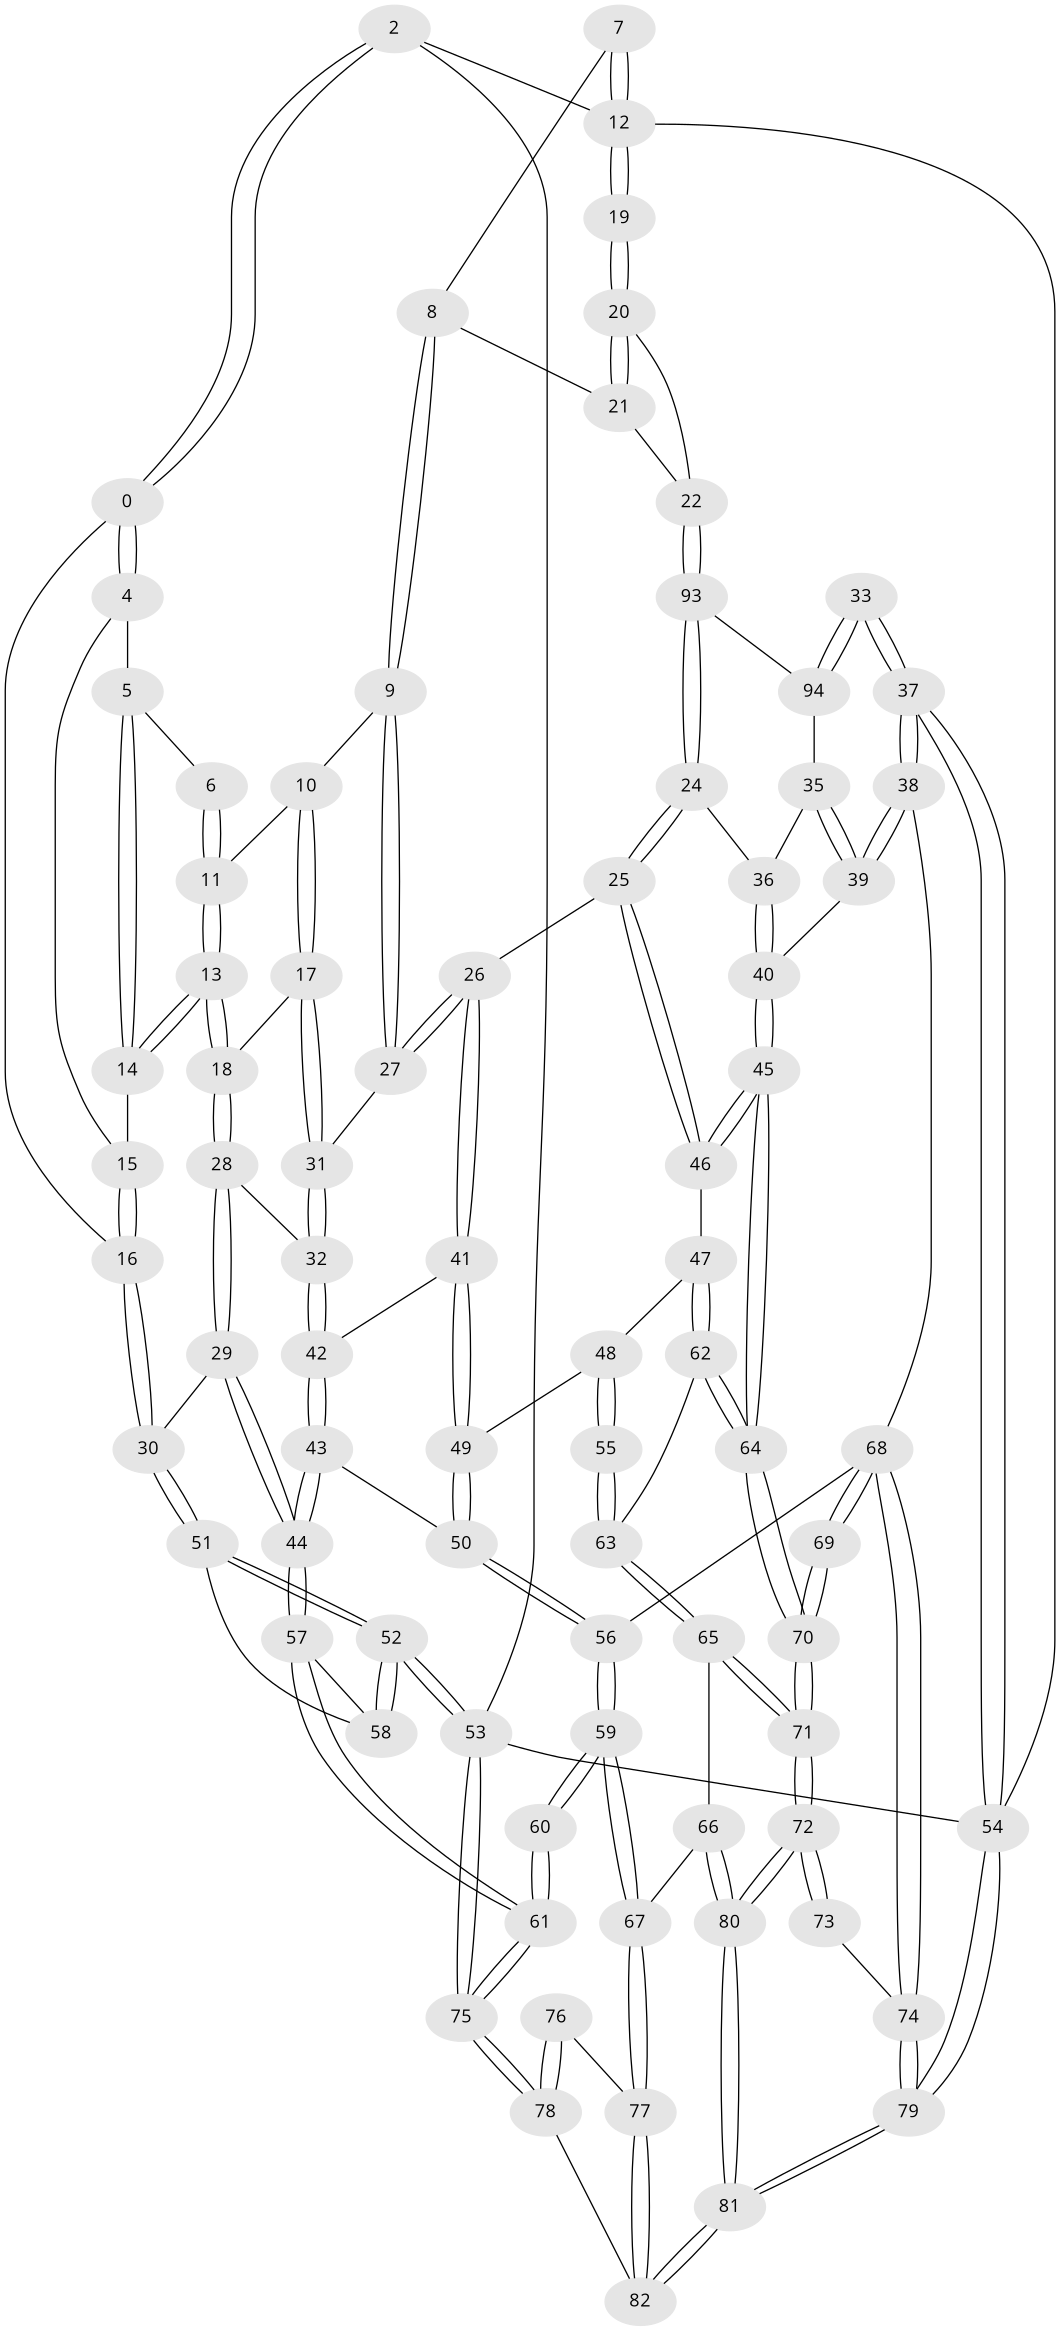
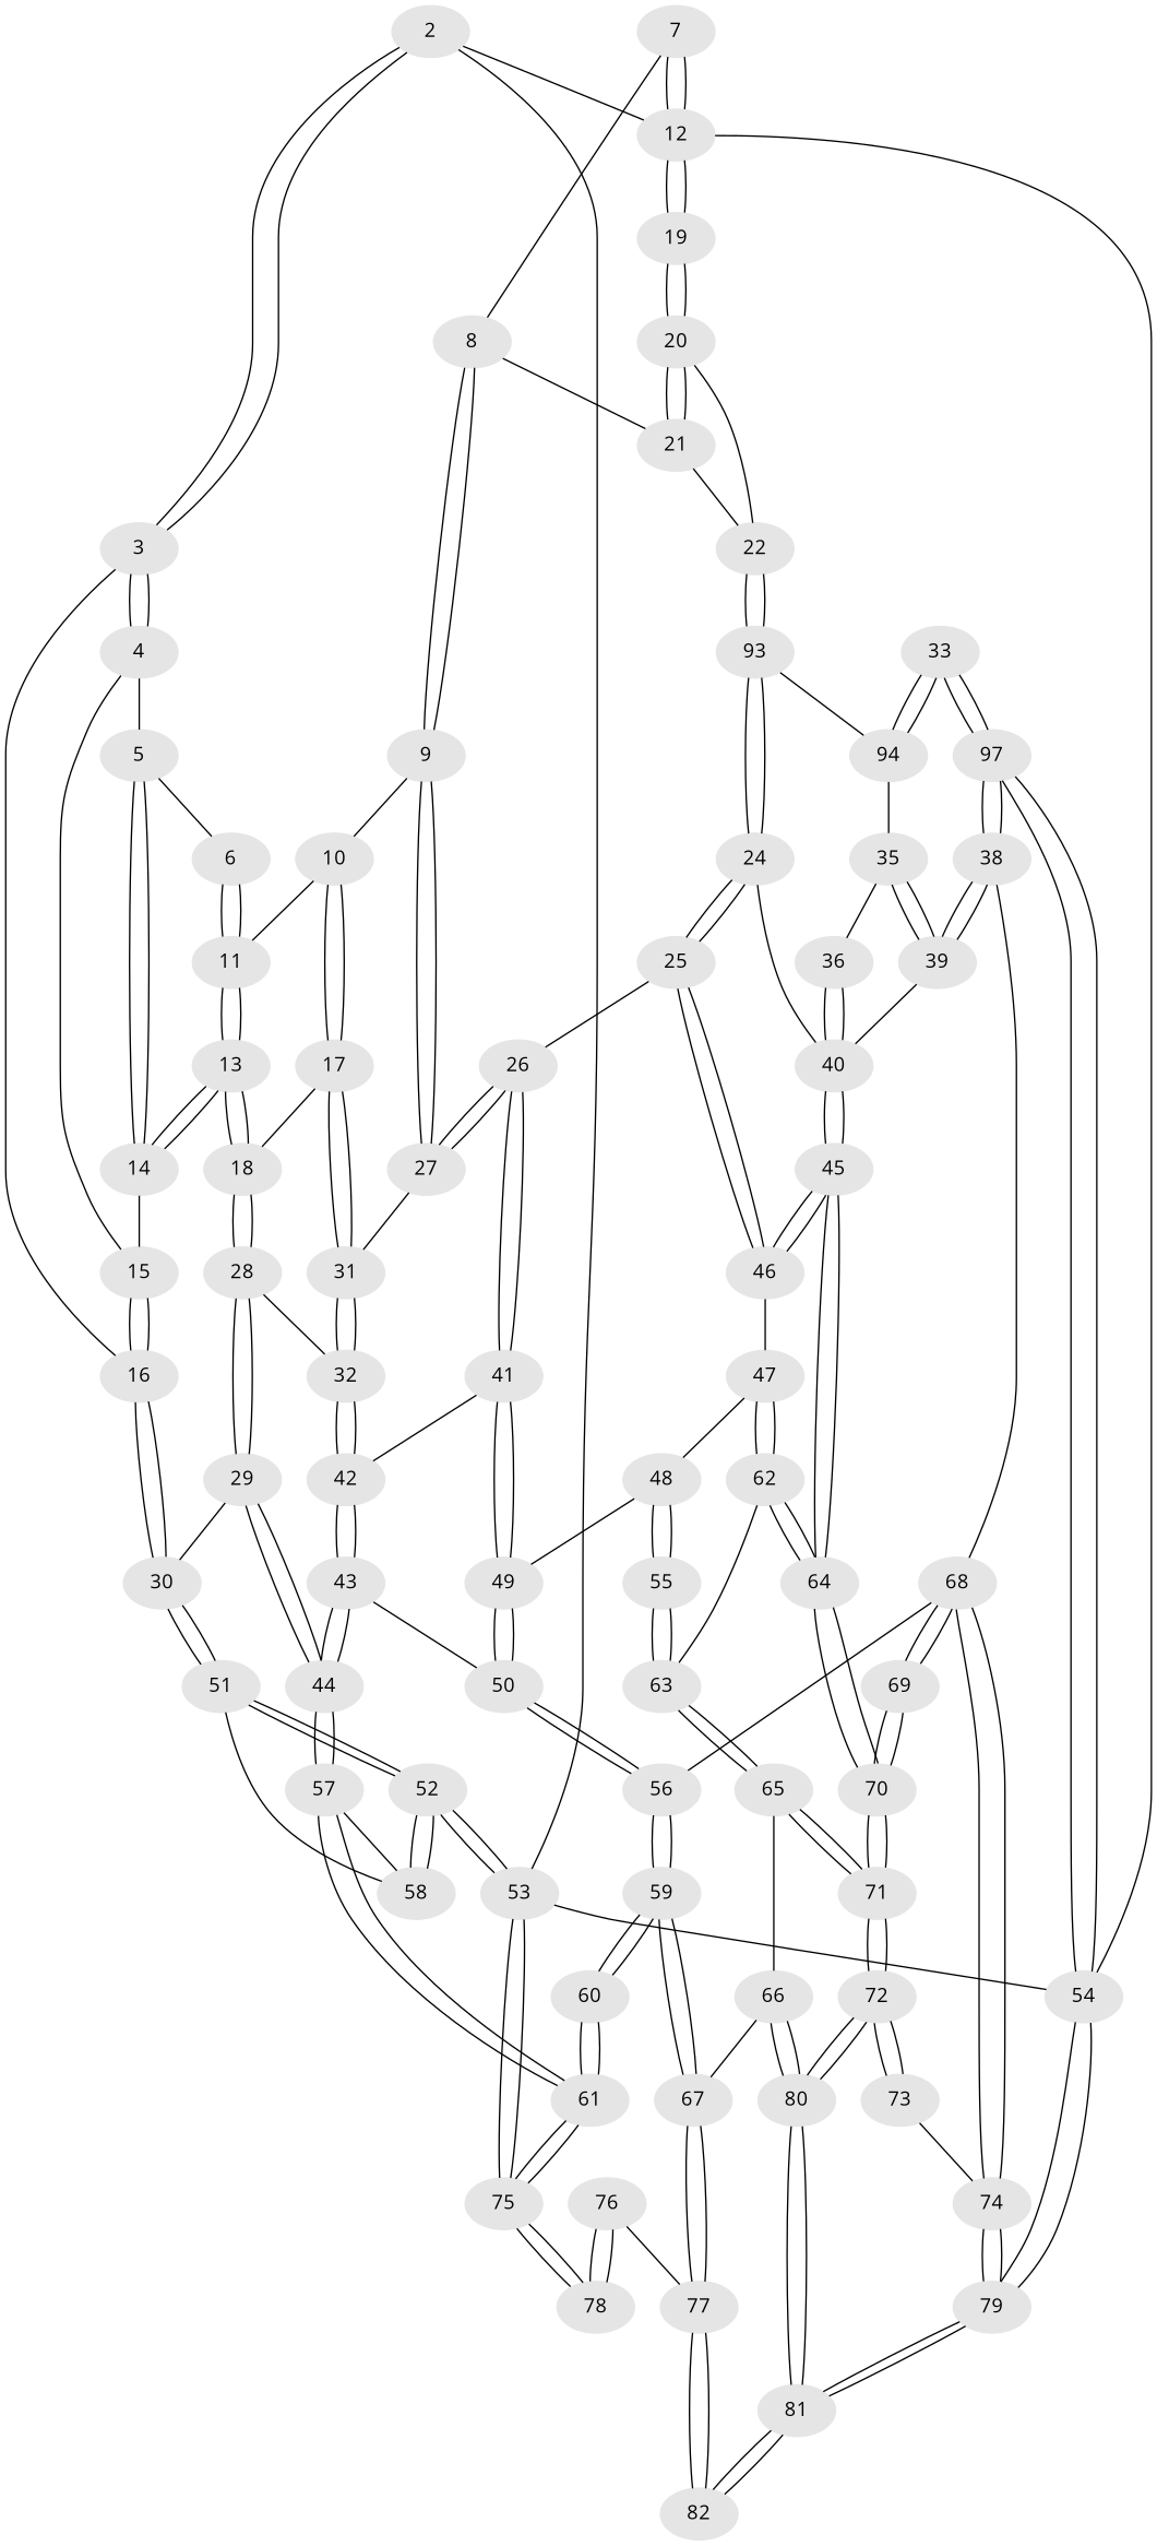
  graph {
    fontname="Open Sans"
    node [color=gray90 fontname="Open Sans" style=filled]
    edge [fontname="Open Sans"]
    2
-   3 [label=0]
+   3
    12
    53
    7
    8
    4
    16
    19
    54
    75
    5
    15
    30
    6
    14
    11
    13
    9
    21
    10
    27
    22
    17
    31
    18
    20
    79
    28
    51
    32
    29
    n33 [label=94]
    33
-   37
+   37 [label=97]
    n36 [label=93]
    24
    25
    36
    35
    26
    46
    40
    41
    47
    42
    49
    44
    57
    52
    58
    43
    38
    39
    45
    68
    56
    69
    74
    64
    50
    61
    70
    48
    62
    55
    63
    59
    78
    81
    65
    60
    67
    77
    66
    71
    80
    72
    82
    73
    76
    2 -- 3
    2 -- 3
    2 -- 12
    2 -- 53
    3 -- 4
    3 -- 4
    3 -- 16
    12 -- 19
    12 -- 19
    12 -- 54
    53 -- 54
    53 -- 75
    53 -- 75
    7 -- 12
    7 -- 12
    7 -- 8
    8 -- 9
    8 -- 9
    8 -- 21
    4 -- 5
    4 -- 15
    16 -- 30
    16 -- 30
    19 -- 20
    19 -- 20
    54 -- 79
    54 -- 79
    75 -- 78
    75 -- 78
    5 -- 6
    5 -- 14
    5 -- 14
    15 -- 16
    15 -- 16
    30 -- 51
    30 -- 51
    6 -- 11
    6 -- 11
    14 -- 15
    11 -- 13
    11 -- 13
    13 -- 14
    13 -- 14
    13 -- 18
    13 -- 18
    9 -- 10
    9 -- 27
    9 -- 27
    21 -- 22
    10 -- 11
    10 -- 17
    10 -- 17
    27 -- 31
    22 -- n36
    22 -- n36
    17 -- 31
    17 -- 31
    17 -- 18
    31 -- 32
    31 -- 32
    18 -- 28
    18 -- 28
    20 -- 21
    20 -- 21
    20 -- 22
    79 -- 81
    79 -- 81
    28 -- 32
    28 -- 29
    28 -- 29
    51 -- 52
    51 -- 52
    51 -- 58
    32 -- 42
    32 -- 42
    29 -- 30
    29 -- 44
    29 -- 44
    n33 -- 35
    33 -- n33
    33 -- n33
    33 -- 37
    33 -- 37
    37 -- 54
    37 -- 54
    37 -- 38
    37 -- 38
    n36 -- n33
    n36 -- 24
    n36 -- 24
    24 -- 25
    24 -- 25
-   24 -- 36
+   24 -- 40
    25 -- 26
    25 -- 46
    25 -- 46
    36 -- 40
    36 -- 40
    35 -- 36
    35 -- 39
    35 -- 39
    26 -- 27
    26 -- 27
    26 -- 41
    26 -- 41
    46 -- 47
    40 -- 45
    40 -- 45
    41 -- 42
    41 -- 49
    41 -- 49
    47 -- 48
    47 -- 62
    47 -- 62
    42 -- 43
    42 -- 43
    49 -- 50
    49 -- 50
    44 -- 57
    44 -- 57
    57 -- 58
    57 -- 61
    57 -- 61
    52 -- 53
    52 -- 53
    52 -- 58
    52 -- 58
    43 -- 44
    43 -- 44
    43 -- 50
    38 -- 39
    38 -- 39
    38 -- 68
    39 -- 40
    45 -- 46
    45 -- 46
    45 -- 64
    45 -- 64
    68 -- 56
    68 -- 69
    68 -- 69
    68 -- 74
    68 -- 74
    56 -- 59
    56 -- 59
    69 -- 70
    69 -- 70
    74 -- 79
    74 -- 79
    64 -- 70
    64 -- 70
    50 -- 56
    50 -- 56
    61 -- 75
    61 -- 75
    70 -- 71
    70 -- 71
    48 -- 49
    48 -- 55
    48 -- 55
    62 -- 64
    62 -- 64
    62 -- 63
    55 -- 63
    55 -- 63
    63 -- 65
    63 -- 65
    59 -- 60
    59 -- 60
    59 -- 67
    59 -- 67
-   78 -- 82
    81 -- 82
    81 -- 82
    65 -- 66
    65 -- 71
    65 -- 71
    60 -- 61
    60 -- 61
    67 -- 77
    67 -- 77
    77 -- 82
    77 -- 82
    66 -- 67
    66 -- 80
    66 -- 80
    71 -- 72
    71 -- 72
    80 -- 81
    80 -- 81
    72 -- 80
    72 -- 80
    72 -- 73
    72 -- 73
    73 -- 74
    76 -- 78
    76 -- 78
    76 -- 77
  }
